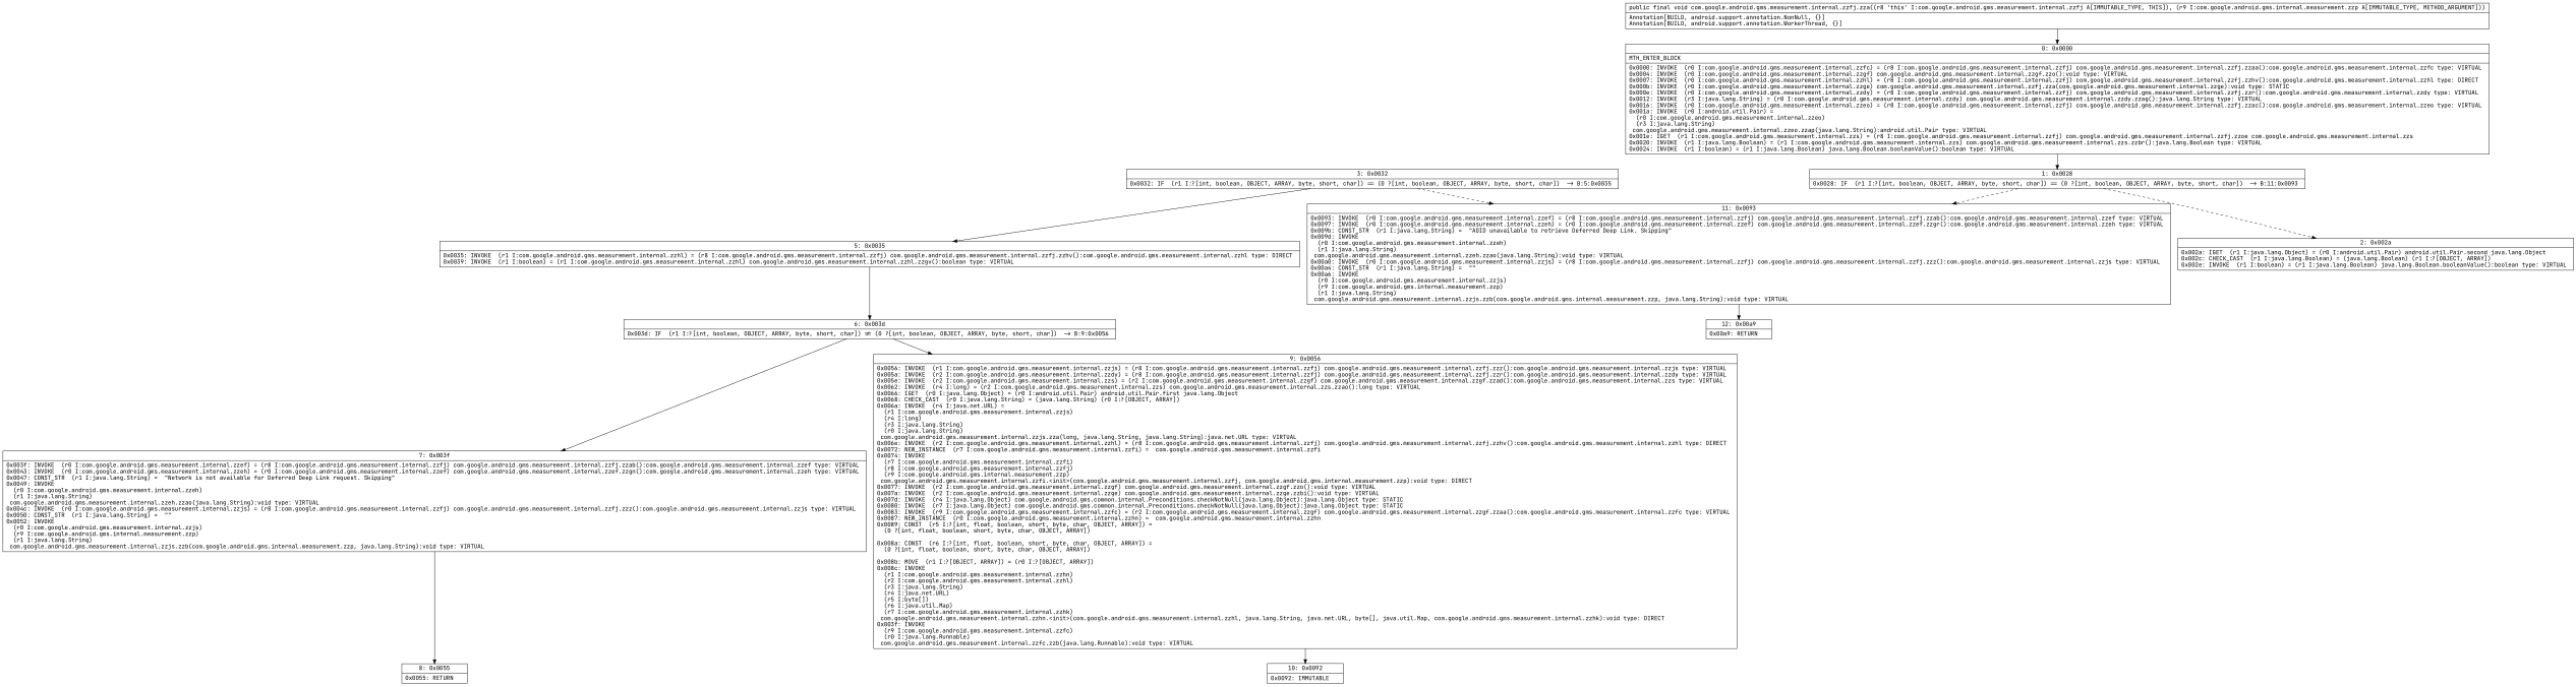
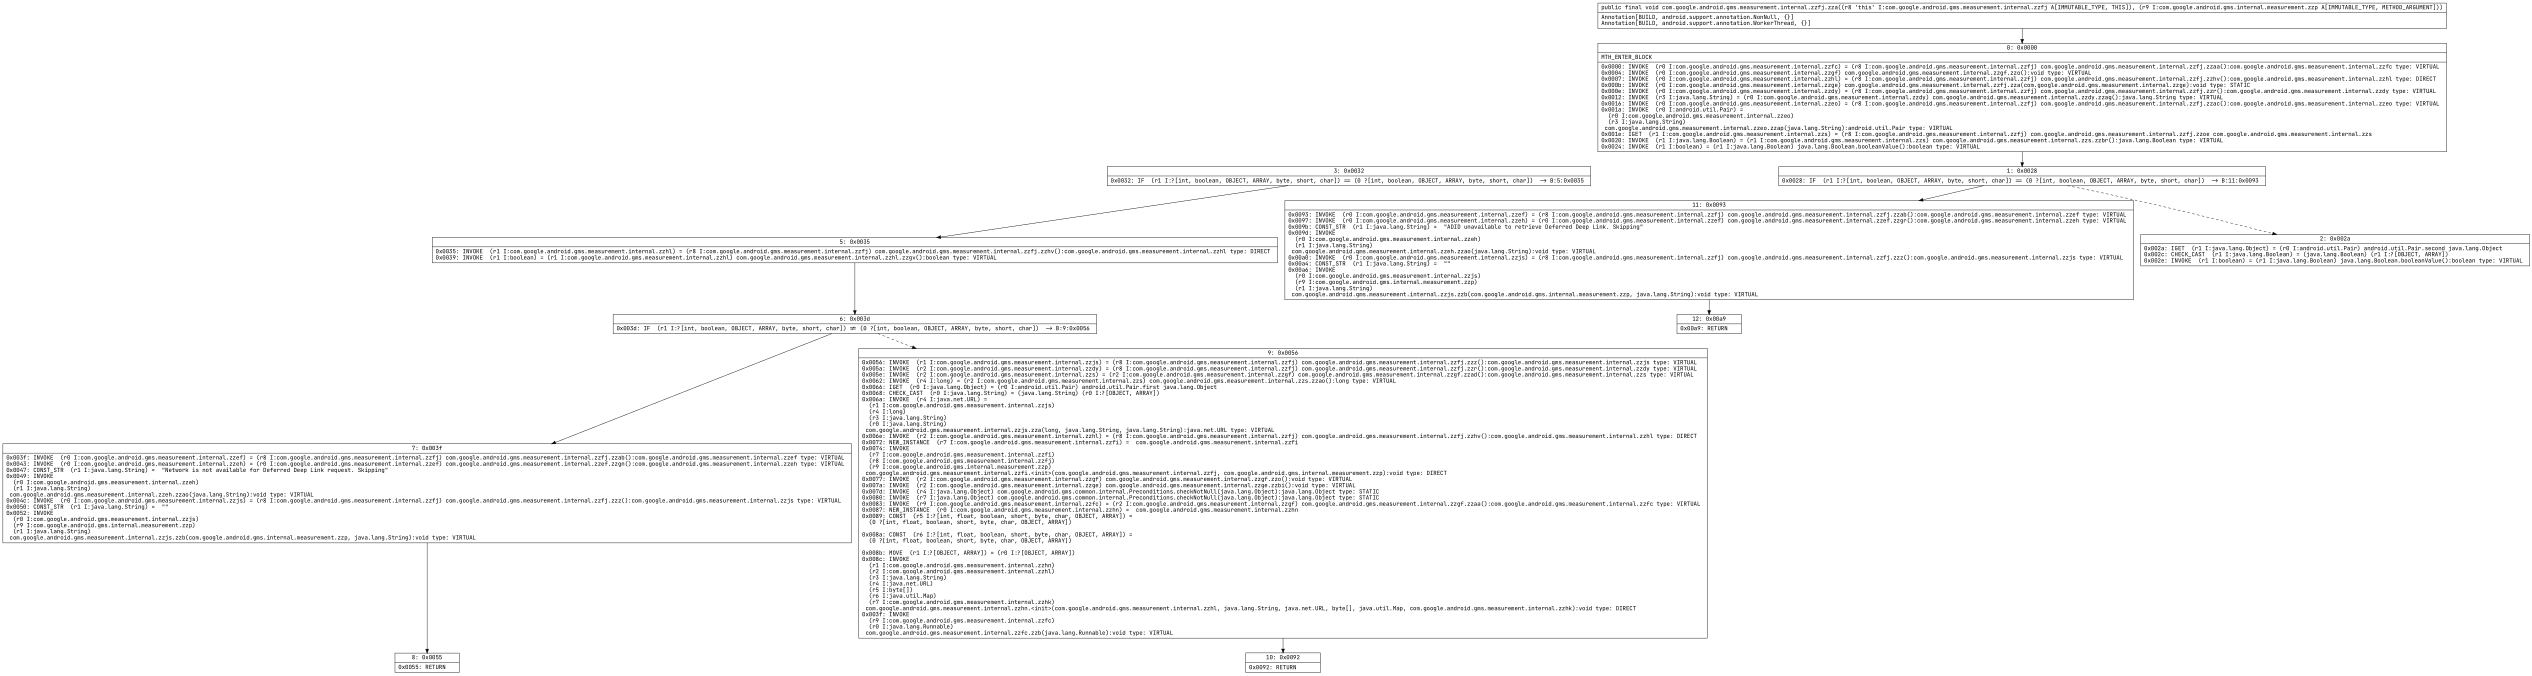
  digraph {
    fontname="JetBrains Mono"
    node [fontname="JetBrains Mono" shape=record]
    edge [fontname="JetBrains Mono"]
    n1 [label="{0\:\ 0x0000|MTH_ENTER_BLOCK\l|0x0000: INVOKE  (r0 I:com.google.android.gms.measurement.internal.zzfc) = (r8 I:com.google.android.gms.measurement.internal.zzfj) com.google.android.gms.measurement.internal.zzfj.zzaa():com.google.android.gms.measurement.internal.zzfc type: VIRTUAL \l0x0004: INVOKE  (r0 I:com.google.android.gms.measurement.internal.zzgf) com.google.android.gms.measurement.internal.zzgf.zzo():void type: VIRTUAL \l0x0007: INVOKE  (r0 I:com.google.android.gms.measurement.internal.zzhl) = (r8 I:com.google.android.gms.measurement.internal.zzfj) com.google.android.gms.measurement.internal.zzfj.zzhv():com.google.android.gms.measurement.internal.zzhl type: DIRECT \l0x000b: INVOKE  (r0 I:com.google.android.gms.measurement.internal.zzge) com.google.android.gms.measurement.internal.zzfj.zza(com.google.android.gms.measurement.internal.zzge):void type: STATIC \l0x000e: INVOKE  (r0 I:com.google.android.gms.measurement.internal.zzdy) = (r8 I:com.google.android.gms.measurement.internal.zzfj) com.google.android.gms.measurement.internal.zzfj.zzr():com.google.android.gms.measurement.internal.zzdy type: VIRTUAL \l0x0012: INVOKE  (r3 I:java.lang.String) = (r0 I:com.google.android.gms.measurement.internal.zzdy) com.google.android.gms.measurement.internal.zzdy.zzag():java.lang.String type: VIRTUAL \l0x0016: INVOKE  (r0 I:com.google.android.gms.measurement.internal.zzeo) = (r8 I:com.google.android.gms.measurement.internal.zzfj) com.google.android.gms.measurement.internal.zzfj.zzac():com.google.android.gms.measurement.internal.zzeo type: VIRTUAL \l0x001a: INVOKE  (r0 I:android.util.Pair) = \l  (r0 I:com.google.android.gms.measurement.internal.zzeo)\l  (r3 I:java.lang.String)\l com.google.android.gms.measurement.internal.zzeo.zzap(java.lang.String):android.util.Pair type: VIRTUAL \l0x001e: IGET  (r1 I:com.google.android.gms.measurement.internal.zzs) = (r8 I:com.google.android.gms.measurement.internal.zzfj) com.google.android.gms.measurement.internal.zzfj.zzoe com.google.android.gms.measurement.internal.zzs \l0x0020: INVOKE  (r1 I:java.lang.Boolean) = (r1 I:com.google.android.gms.measurement.internal.zzs) com.google.android.gms.measurement.internal.zzs.zzbr():java.lang.Boolean type: VIRTUAL \l0x0024: INVOKE  (r1 I:boolean) = (r1 I:java.lang.Boolean) java.lang.Boolean.booleanValue():boolean type: VIRTUAL \l}"]
    n2 [label="{1\:\ 0x0028|0x0028: IF  (r1 I:?[int, boolean, OBJECT, ARRAY, byte, short, char]) == (0 ?[int, boolean, OBJECT, ARRAY, byte, short, char])  \-\> B:11:0x0093 \l}"]
    n3 [label="{2\:\ 0x002a|0x002a: IGET  (r1 I:java.lang.Object) = (r0 I:android.util.Pair) android.util.Pair.second java.lang.Object \l0x002c: CHECK_CAST  (r1 I:java.lang.Boolean) = (java.lang.Boolean) (r1 I:?[OBJECT, ARRAY]) \l0x002e: INVOKE  (r1 I:boolean) = (r1 I:java.lang.Boolean) java.lang.Boolean.booleanValue():boolean type: VIRTUAL \l}"]
    n4 [label="{11\:\ 0x0093|0x0093: INVOKE  (r0 I:com.google.android.gms.measurement.internal.zzef) = (r8 I:com.google.android.gms.measurement.internal.zzfj) com.google.android.gms.measurement.internal.zzfj.zzab():com.google.android.gms.measurement.internal.zzef type: VIRTUAL \l0x0097: INVOKE  (r0 I:com.google.android.gms.measurement.internal.zzeh) = (r0 I:com.google.android.gms.measurement.internal.zzef) com.google.android.gms.measurement.internal.zzef.zzgr():com.google.android.gms.measurement.internal.zzeh type: VIRTUAL \l0x009b: CONST_STR  (r1 I:java.lang.String) =  \"ADID unavailable to retrieve Deferred Deep Link. Skipping\" \l0x009d: INVOKE  \l  (r0 I:com.google.android.gms.measurement.internal.zzeh)\l  (r1 I:java.lang.String)\l com.google.android.gms.measurement.internal.zzeh.zzao(java.lang.String):void type: VIRTUAL \l0x00a0: INVOKE  (r0 I:com.google.android.gms.measurement.internal.zzjs) = (r8 I:com.google.android.gms.measurement.internal.zzfj) com.google.android.gms.measurement.internal.zzfj.zzz():com.google.android.gms.measurement.internal.zzjs type: VIRTUAL \l0x00a4: CONST_STR  (r1 I:java.lang.String) =  \"\" \l0x00a6: INVOKE  \l  (r0 I:com.google.android.gms.measurement.internal.zzjs)\l  (r9 I:com.google.android.gms.internal.measurement.zzp)\l  (r1 I:java.lang.String)\l com.google.android.gms.measurement.internal.zzjs.zzb(com.google.android.gms.internal.measurement.zzp, java.lang.String):void type: VIRTUAL \l}"]
    n5 [label="{12\:\ 0x00a9|0x00a9: RETURN   \l}"]
    n6 [label="{3\:\ 0x0032|0x0032: IF  (r1 I:?[int, boolean, OBJECT, ARRAY, byte, short, char]) == (0 ?[int, boolean, OBJECT, ARRAY, byte, short, char])  \-\> B:5:0x0035 \l}"]
    n7 [label="{5\:\ 0x0035|0x0035: INVOKE  (r1 I:com.google.android.gms.measurement.internal.zzhl) = (r8 I:com.google.android.gms.measurement.internal.zzfj) com.google.android.gms.measurement.internal.zzfj.zzhv():com.google.android.gms.measurement.internal.zzhl type: DIRECT \l0x0039: INVOKE  (r1 I:boolean) = (r1 I:com.google.android.gms.measurement.internal.zzhl) com.google.android.gms.measurement.internal.zzhl.zzgv():boolean type: VIRTUAL \l}"]
    n8 [label="{6\:\ 0x003d|0x003d: IF  (r1 I:?[int, boolean, OBJECT, ARRAY, byte, short, char]) != (0 ?[int, boolean, OBJECT, ARRAY, byte, short, char])  \-\> B:9:0x0056 \l}"]
    n9 [label="{7\:\ 0x003f|0x003f: INVOKE  (r0 I:com.google.android.gms.measurement.internal.zzef) = (r8 I:com.google.android.gms.measurement.internal.zzfj) com.google.android.gms.measurement.internal.zzfj.zzab():com.google.android.gms.measurement.internal.zzef type: VIRTUAL \l0x0043: INVOKE  (r0 I:com.google.android.gms.measurement.internal.zzeh) = (r0 I:com.google.android.gms.measurement.internal.zzef) com.google.android.gms.measurement.internal.zzef.zzgn():com.google.android.gms.measurement.internal.zzeh type: VIRTUAL \l0x0047: CONST_STR  (r1 I:java.lang.String) =  \"Network is not available for Deferred Deep Link request. Skipping\" \l0x0049: INVOKE  \l  (r0 I:com.google.android.gms.measurement.internal.zzeh)\l  (r1 I:java.lang.String)\l com.google.android.gms.measurement.internal.zzeh.zzao(java.lang.String):void type: VIRTUAL \l0x004c: INVOKE  (r0 I:com.google.android.gms.measurement.internal.zzjs) = (r8 I:com.google.android.gms.measurement.internal.zzfj) com.google.android.gms.measurement.internal.zzfj.zzz():com.google.android.gms.measurement.internal.zzjs type: VIRTUAL \l0x0050: CONST_STR  (r1 I:java.lang.String) =  \"\" \l0x0052: INVOKE  \l  (r0 I:com.google.android.gms.measurement.internal.zzjs)\l  (r9 I:com.google.android.gms.internal.measurement.zzp)\l  (r1 I:java.lang.String)\l com.google.android.gms.measurement.internal.zzjs.zzb(com.google.android.gms.internal.measurement.zzp, java.lang.String):void type: VIRTUAL \l}"]
    n10 [label="{9\:\ 0x0056|0x0056: INVOKE  (r1 I:com.google.android.gms.measurement.internal.zzjs) = (r8 I:com.google.android.gms.measurement.internal.zzfj) com.google.android.gms.measurement.internal.zzfj.zzz():com.google.android.gms.measurement.internal.zzjs type: VIRTUAL \l0x005a: INVOKE  (r2 I:com.google.android.gms.measurement.internal.zzdy) = (r8 I:com.google.android.gms.measurement.internal.zzfj) com.google.android.gms.measurement.internal.zzfj.zzr():com.google.android.gms.measurement.internal.zzdy type: VIRTUAL \l0x005e: INVOKE  (r2 I:com.google.android.gms.measurement.internal.zzs) = (r2 I:com.google.android.gms.measurement.internal.zzgf) com.google.android.gms.measurement.internal.zzgf.zzad():com.google.android.gms.measurement.internal.zzs type: VIRTUAL \l0x0062: INVOKE  (r4 I:long) = (r2 I:com.google.android.gms.measurement.internal.zzs) com.google.android.gms.measurement.internal.zzs.zzao():long type: VIRTUAL \l0x0066: IGET  (r0 I:java.lang.Object) = (r0 I:android.util.Pair) android.util.Pair.first java.lang.Object \l0x0068: CHECK_CAST  (r0 I:java.lang.String) = (java.lang.String) (r0 I:?[OBJECT, ARRAY]) \l0x006a: INVOKE  (r4 I:java.net.URL) = \l  (r1 I:com.google.android.gms.measurement.internal.zzjs)\l  (r4 I:long)\l  (r3 I:java.lang.String)\l  (r0 I:java.lang.String)\l com.google.android.gms.measurement.internal.zzjs.zza(long, java.lang.String, java.lang.String):java.net.URL type: VIRTUAL \l0x006e: INVOKE  (r2 I:com.google.android.gms.measurement.internal.zzhl) = (r8 I:com.google.android.gms.measurement.internal.zzfj) com.google.android.gms.measurement.internal.zzfj.zzhv():com.google.android.gms.measurement.internal.zzhl type: DIRECT \l0x0072: NEW_INSTANCE  (r7 I:com.google.android.gms.measurement.internal.zzfi) =  com.google.android.gms.measurement.internal.zzfi \l0x0074: INVOKE  \l  (r7 I:com.google.android.gms.measurement.internal.zzfi)\l  (r8 I:com.google.android.gms.measurement.internal.zzfj)\l  (r9 I:com.google.android.gms.internal.measurement.zzp)\l com.google.android.gms.measurement.internal.zzfi.\<init\>(com.google.android.gms.measurement.internal.zzfj, com.google.android.gms.internal.measurement.zzp):void type: DIRECT \l0x0077: INVOKE  (r2 I:com.google.android.gms.measurement.internal.zzgf) com.google.android.gms.measurement.internal.zzgf.zzo():void type: VIRTUAL \l0x007a: INVOKE  (r2 I:com.google.android.gms.measurement.internal.zzge) com.google.android.gms.measurement.internal.zzge.zzbi():void type: VIRTUAL \l0x007d: INVOKE  (r4 I:java.lang.Object) com.google.android.gms.common.internal.Preconditions.checkNotNull(java.lang.Object):java.lang.Object type: STATIC \l0x0080: INVOKE  (r7 I:java.lang.Object) com.google.android.gms.common.internal.Preconditions.checkNotNull(java.lang.Object):java.lang.Object type: STATIC \l0x0083: INVOKE  (r9 I:com.google.android.gms.measurement.internal.zzfc) = (r2 I:com.google.android.gms.measurement.internal.zzgf) com.google.android.gms.measurement.internal.zzgf.zzaa():com.google.android.gms.measurement.internal.zzfc type: VIRTUAL \l0x0087: NEW_INSTANCE  (r0 I:com.google.android.gms.measurement.internal.zzhn) =  com.google.android.gms.measurement.internal.zzhn \l0x0089: CONST  (r5 I:?[int, float, boolean, short, byte, char, OBJECT, ARRAY]) = \l  (0 ?[int, float, boolean, short, byte, char, OBJECT, ARRAY])\l \l0x008a: CONST  (r6 I:?[int, float, boolean, short, byte, char, OBJECT, ARRAY]) = \l  (0 ?[int, float, boolean, short, byte, char, OBJECT, ARRAY])\l \l0x008b: MOVE  (r1 I:?[OBJECT, ARRAY]) = (r0 I:?[OBJECT, ARRAY]) \l0x008c: INVOKE  \l  (r1 I:com.google.android.gms.measurement.internal.zzhn)\l  (r2 I:com.google.android.gms.measurement.internal.zzhl)\l  (r3 I:java.lang.String)\l  (r4 I:java.net.URL)\l  (r5 I:byte[])\l  (r6 I:java.util.Map)\l  (r7 I:com.google.android.gms.measurement.internal.zzhk)\l com.google.android.gms.measurement.internal.zzhn.\<init\>(com.google.android.gms.measurement.internal.zzhl, java.lang.String, java.net.URL, byte[], java.util.Map, com.google.android.gms.measurement.internal.zzhk):void type: DIRECT \l0x003f: INVOKE  \l  (r9 I:com.google.android.gms.measurement.internal.zzfc)\l  (r0 I:java.lang.Runnable)\l com.google.android.gms.measurement.internal.zzfc.zzb(java.lang.Runnable):void type: VIRTUAL \l}"]
    n11 [label="{8\:\ 0x0055|0x0055: RETURN   \l}"]
-   n12 [label="{10\:\ 0x0092|0x0092: IMMUTABLE   \l}"]
+   n12 [label="{10\:\ 0x0092|0x0092: RETURN   \l}"]
    n13 [label="{public final void com.google.android.gms.measurement.internal.zzfj.zza((r8 'this' I:com.google.android.gms.measurement.internal.zzfj A[IMMUTABLE_TYPE, THIS]), (r9 I:com.google.android.gms.internal.measurement.zzp A[IMMUTABLE_TYPE, METHOD_ARGUMENT]))  | Annotation[BUILD, android.support.annotation.NonNull, \{\}]\lAnnotation[BUILD, android.support.annotation.WorkerThread, \{\}]\l}"]
    n1 -> n2
    n2 -> n3 [style=dashed]
-   n2 -> n4 [style=dashed]
+   n2 -> n4
    n4 -> n5
-   n6 -> n4 [style=dashed]
    n6 -> n7
    n7 -> n8
    n8 -> n9 [style=solid]
-   n8 -> n10
+   n8 -> n10 [style=dashed]
    n9 -> n11
    n10 -> n12
    n13 -> n1
  }
